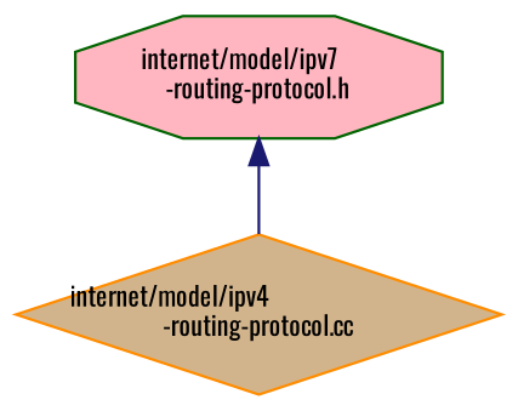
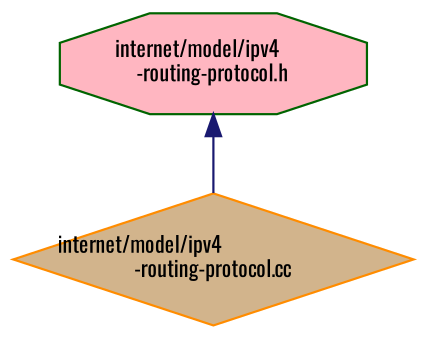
  digraph {
    fontname=Oswald
    node [fontname=Oswald fontsize=10 style=filled]
-   n1 [color=darkgreen fillcolor=lightpink fontcolor=black height=0.2 label="internet/model/ipv7\l-routing-protocol.h" shape=octagon width=0.4]
+   n1 [color=darkgreen fillcolor=lightpink fontcolor=black height=0.2 label="internet/model/ipv4\l-routing-protocol.h" shape=octagon width=0.4]
    n2 [color=darkorange fillcolor=tan height=0.2 label="internet/model/ipv4\l-routing-protocol.cc" shape=diamond width=0.4]
    n1 -> n2 [color=midnightblue dir=back fontname=Oswald fontsize=10 labelfontname=Helvetica labelfontsize=10 style=solid]
  }
